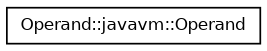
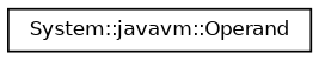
  digraph {
    rankdir=LR
-   n1 [color=black fillcolor=white fontname=Helvetica fontsize=10 height=0.2 label="Operand::javavm::Operand" shape=record style=filled width=0.4]
+   n1 [color=black fillcolor=white fontname=Helvetica fontsize=10 height=0.2 label="System::javavm::Operand" shape=record style=filled width=0.4]
  }
